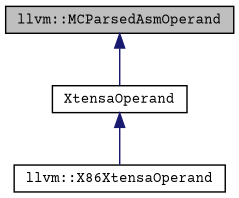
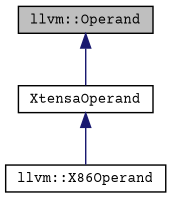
  digraph {
    fontname="Courier Prime"
    node [color=black fontname="Courier Prime" fontsize=10 shape=record]
    edge [color=midnightblue dir=back fontname="Courier Prime" fontsize=10 labelfontname=Helvetica labelfontsize=10 style=solid]
-   n1 [fillcolor=grey75 fontcolor=black height=0.2 label="llvm::MCParsedAsmOperand" style=filled width=0.4]
+   n1 [fillcolor=grey75 fontcolor=black height=0.2 label="llvm::Operand" style=filled width=0.4]
    n2 [height=0.2 label=XtensaOperand width=0.4]
-   n3 [height=0.2 label="llvm::X86XtensaOperand" width=0.4]
+   n3 [height=0.2 label="llvm::X86Operand" width=0.4]
    n1 -> n2
    n2 -> n3
  }
